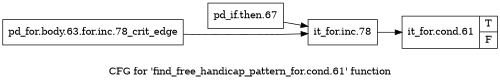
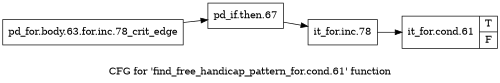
  digraph {
    label="CFG for 'find_free_handicap_pattern_for.cond.61' function"
    rankdir=LR
    node [shape=record]
    n1 [label="{it_for.cond.61|{<s0>T|<s1>F}}"]
    n2 [label="{pd_if.then.67}"]
    n3 [label="{it_for.inc.78}"]
    n4 [label="{pd_for.body.63.for.inc.78_crit_edge}"]
    n2 -> n3
    n3 -> n1
-   n4 -> n3
+   n4 -> n2
  }
